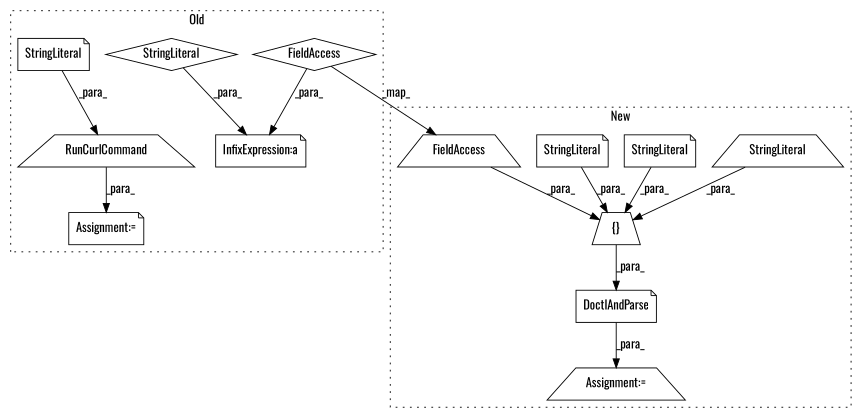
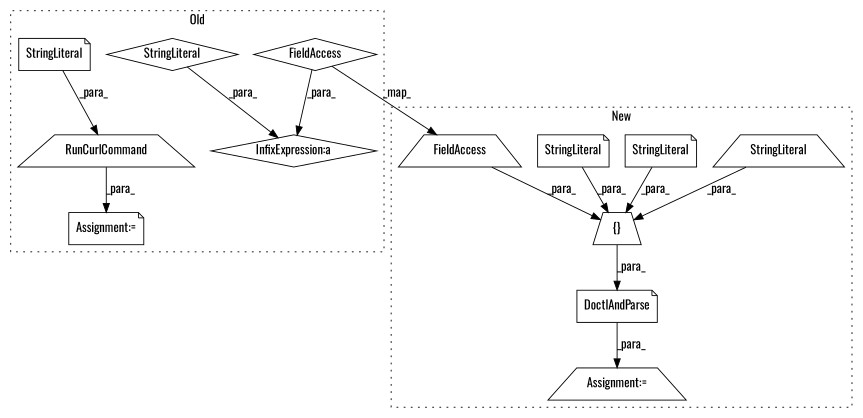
  digraph {
    fontname=Oswald
    node [a=45 fontname=Oswald l=2 shape=note]
    edge [fontname=Oswald]
    n1 [a=32 l="15,1" label=RunCurlCommand s="4535,4590" shape=trapezium]
-   n2 [a=27 l=3 label="InfixExpression:a" s=4572]
+   n2 [a=27 l=3 label="InfixExpression:a" s=4572 shape=diamond]
    n3 [a=7 label="Assignment:=" s=4528]
    n4 [l=8 label=StringLiteral s=4550]
    n5 [l=13 label=StringLiteral s=4559 shape=diamond]
    n6 [a=22 l=15 label=FieldAccess s=4575 shape=diamond]
    n7 [a=32 l="14,1" label=DoctlAndParse s="2650,2722"]
    n8 [a=4 l="1,1" label="{}" s="2676,2721" shape=trapezium]
    n9 [a=7 label="Assignment:=" s=2643 shape=trapezium]
    n10 [l=8 label=StringLiteral s=2697 shape=trapezium]
    n11 [l=9 label=StringLiteral s=2677]
    n12 [l=9 label=StringLiteral s=2687]
    n13 [a=22 l=15 label=FieldAccess s=2706 shape=trapezium]
    subgraph cluster_1 {
      label=Old
      style=dotted
      n1
      n2
      n3
      n4
      n5
      n6
    }
    subgraph cluster_2 {
      label=New
      style=dotted
      n7
      n8
      n9
      n10
      n11
      n12
      n13
    }
    n1 -> n3 [label=_para_]
    n4 -> n1 [label=_para_]
    n5 -> n2 [label=_para_]
    n6 -> n2 [label=_para_]
    n6 -> n13 [label=_map_]
    n7 -> n9 [label=_para_]
    n8 -> n7 [label=_para_]
    n10 -> n8 [label=_para_]
    n11 -> n8 [label=_para_]
    n12 -> n8 [label=_para_]
    n13 -> n8 [label=_para_]
  }
